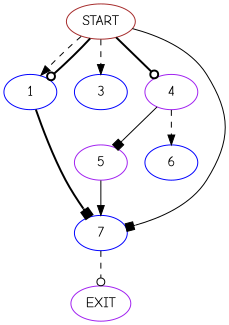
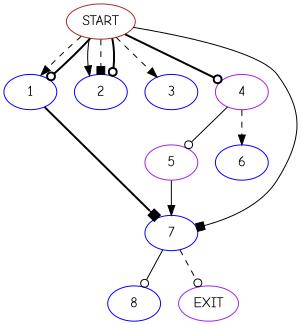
  digraph {
    fontname="Comic Neue"
    node [color=blue fontname="Comic Neue"]
    edge [arrowhead=odot fontname="Comic Neue" style=dashed]
    n1 [color=brown label=START]
    1
+   2
    3
    4 [color=purple]
    7
    5 [color=purple]
    6
+   8
    n10 [color=purple label=EXIT]
    n1 -> 1 [arrowhead=normal]
    n1 -> 1 [style=bold tailport=s2]
+   n1 -> 2 [arrowhead=normal style=solid tailport=s4]
+   n1 -> 2 [arrowhead=box tailport=s5]
+   n1 -> 2 [style=bold tailport=s6]
    n1 -> 3 [arrowhead=normal tailport=s7]
    n1 -> 4 [style=bold]
    n1 -> 7 [arrowhead=box style=solid tailport=s3]
    1 -> 7 [arrowhead=box style=bold]
-   4 -> 5 [arrowhead=box style=solid]
+   4 -> 5 [style=solid]
    4 -> 6 [arrowhead=normal]
+   7 -> 8 [style=solid]
    7 -> n10
    5 -> 7 [arrowhead=normal style=solid]
  }
